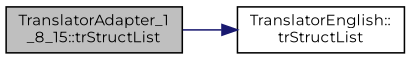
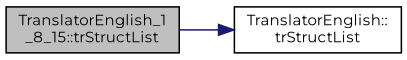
  digraph {
    rankdir=LR
    fontname=Montserrat
    node [color=black fontname=Montserrat fontsize=10 shape=record style=filled]
-   n1 [fillcolor=grey75 fontcolor=black height=0.2 label="TranslatorAdapter_1\l_8_15::trStructList" width=0.4]
+   n1 [fillcolor=grey75 fontcolor=black height=0.2 label="TranslatorEnglish_1\l_8_15::trStructList" width=0.4]
    n2 [fillcolor=white height=0.2 label="TranslatorEnglish::\ltrStructList" width=0.4]
    n1 -> n2 [color=midnightblue fontname=Montserrat fontsize=10 labelfontname=Helvetica labelfontsize=10 style=solid]
  }
